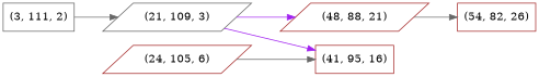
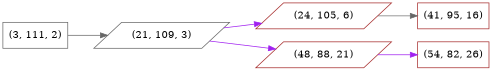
  digraph {
    rankdir=LR
    node [color=brown shape=box]
    edge [color=gray40]
    "(3, 111, 2)" [color=gray40]
    "(21, 109, 3)" [color=gray40 shape=parallelogram]
    "(24, 105, 6)" [shape=parallelogram]
    "(48, 88, 21)" [shape=parallelogram]
    "(41, 95, 16)"
    "(54, 82, 26)"
    "(3, 111, 2)" -> "(21, 109, 3)"
-   "(21, 109, 3)" -> "(41, 95, 16)" [color=purple]
+   "(21, 109, 3)" -> "(24, 105, 6)" [color=purple]
    "(21, 109, 3)" -> "(48, 88, 21)" [color=purple]
    "(24, 105, 6)" -> "(41, 95, 16)"
-   "(48, 88, 21)" -> "(54, 82, 26)"
+   "(48, 88, 21)" -> "(54, 82, 26)" [color=purple]
  }
